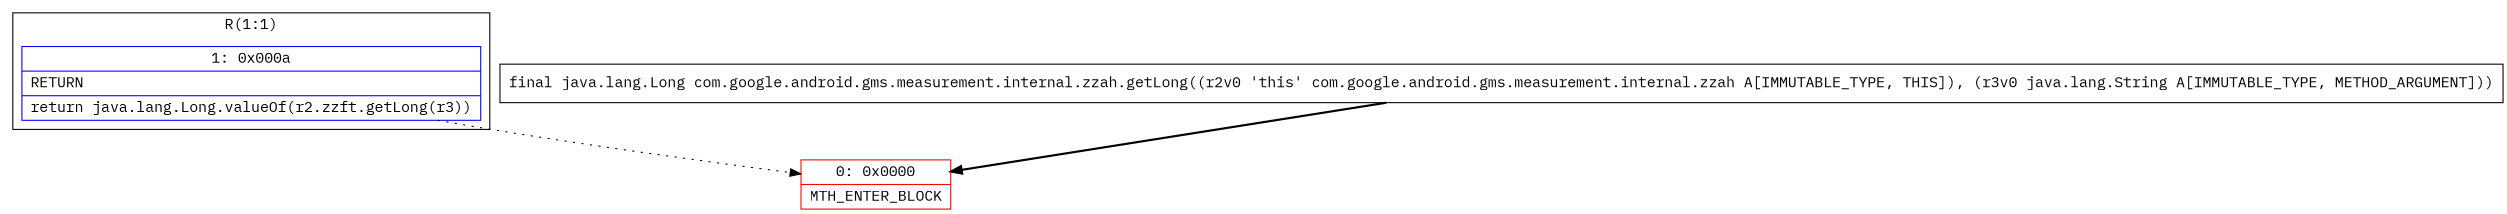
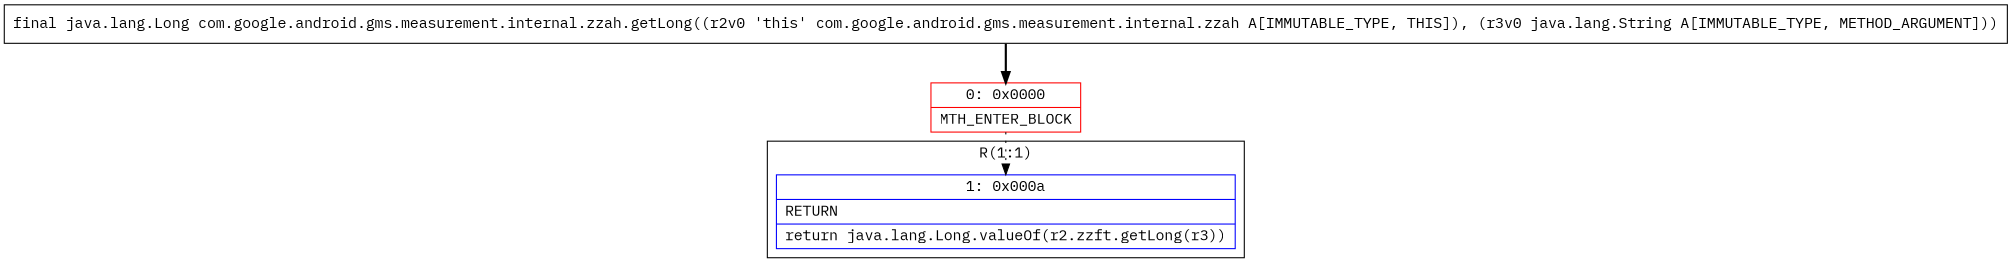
  digraph {
    fontname="IBM Plex Mono"
    node [shape=record fontname="IBM Plex Mono"]
    edge [fontname="IBM Plex Mono"]
    n1 [color=blue label="{1\:\ 0x000a|RETURN\l|return java.lang.Long.valueOf(r2.zzft.getLong(r3))\l}"]
    n2 [color=red label="{0\:\ 0x0000|MTH_ENTER_BLOCK\l}"]
    n3 [label="{final java.lang.Long com.google.android.gms.measurement.internal.zzah.getLong((r2v0 'this' com.google.android.gms.measurement.internal.zzah A[IMMUTABLE_TYPE, THIS]), (r3v0 java.lang.String A[IMMUTABLE_TYPE, METHOD_ARGUMENT])) }"]
    subgraph cluster_1 {
      label="R(1:1)"
      n1
    }
-   n1 -> n2 [style=dotted]
+   n2 -> n1 [style=dotted]
    n3 -> n2 [style=bold]
  }
